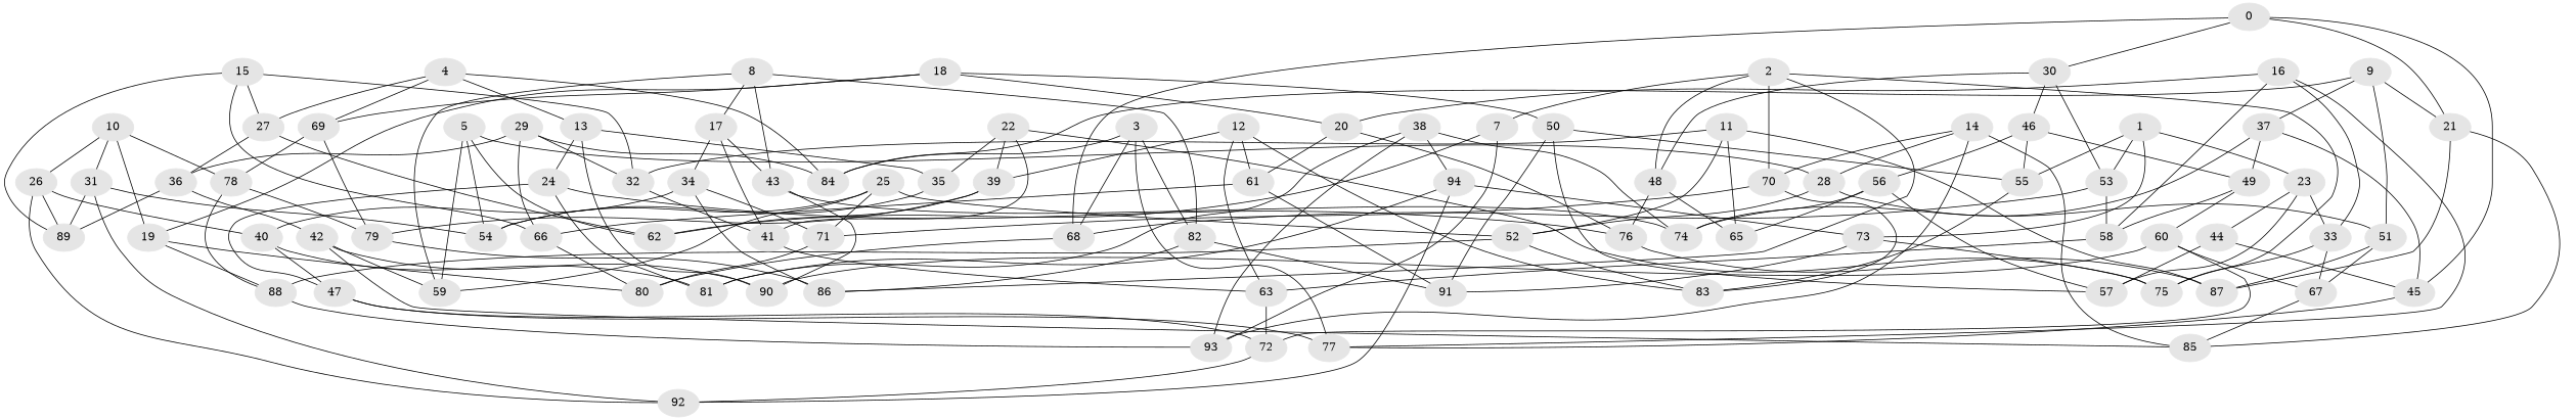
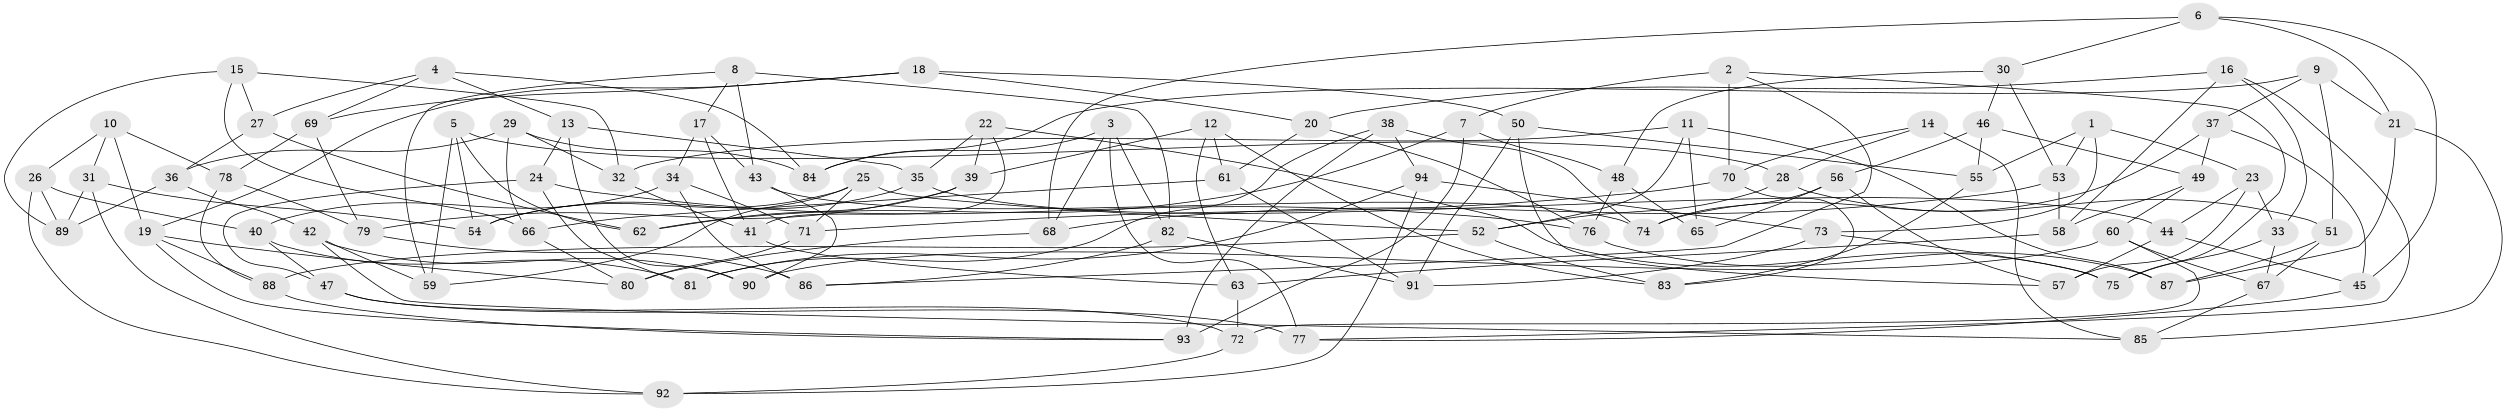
  graph {
    node [color=gray90 style=filled]
    1
    23
    53
    55
    73
    33
    44
    57
    68
    58
    83
    75
    91
    2
    7
    70
    86
    62
    48
    93
    71
    3
    77
    82
    84
    80
    4
    13
    27
    69
    24
    35
    90
    36
    78
    79
    5
    28
    54
    59
    51
    52
-   6 [label=0]
+   6
    21
    30
    45
    87
    85
    46
    65
    76
    8
    17
    43
    34
    41
    74
    9
    37
    49
    67
    10
    19
    26
    31
    88
    89
    40
    92
    11
    32
    12
    39
    61
    63
    66
    72
    47
    81
    14
    15
    16
    20
    18
    50
    22
    25
    42
    29
    56
    60
    38
    n93 [label=94]
    1 -- 23
    1 -- 53
    1 -- 55
    1 -- 73
    23 -- 33
    23 -- 44
    23 -- 57
    53 -- 68
    53 -- 58
    55 -- 83
    73 -- 75
    73 -- 91
    33 -- 75
    33 -- 67
    44 -- 57
    44 -- 45
    68 -- 80
    58 -- 63
    2 -- 75
    2 -- 7
    2 -- 70
    2 -- 86
    7 -- 62
-   2 -- 48
+   7 -- 48
    7 -- 93
    70 -- 83
    70 -- 71
    48 -- 65
    48 -- 76
    71 -- 80
    3 -- 68
    3 -- 77
    3 -- 82
    3 -- 84
    82 -- 91
    82 -- 86
    4 -- 84
    4 -- 13
    4 -- 27
    4 -- 69
    13 -- 24
    13 -- 35
    13 -- 90
    27 -- 62
    27 -- 36
    69 -- 78
    69 -- 79
    24 -- 76
    24 -- 47
    24 -- 81
+   35 -- 44
    35 -- 54
    36 -- 89
    36 -- 42
    78 -- 79
    78 -- 88
    79 -- 86
    5 -- 62
    5 -- 28
    5 -- 54
    5 -- 59
    28 -- 51
    28 -- 52
    51 -- 87
    51 -- 67
    52 -- 83
    52 -- 88
    6 -- 68
    6 -- 21
    6 -- 30
    6 -- 45
    21 -- 87
    21 -- 85
    30 -- 53
    30 -- 48
    30 -- 46
    45 -- 77
    46 -- 55
    46 -- 49
    46 -- 56
    76 -- 87
    8 -- 82
    8 -- 59
    8 -- 17
    8 -- 43
    17 -- 43
    17 -- 34
    17 -- 41
    43 -- 90
    43 -- 74
    34 -- 86
    34 -- 71
    34 -- 40
    41 -- 63
    9 -- 84
    9 -- 51
    9 -- 21
    9 -- 37
    37 -- 45
    37 -- 74
    37 -- 49
    49 -- 58
    49 -- 60
    67 -- 85
    10 -- 78
    10 -- 19
    10 -- 26
    10 -- 31
    19 -- 80
    19 -- 88
    26 -- 89
    26 -- 40
    26 -- 92
    31 -- 54
    31 -- 89
    31 -- 92
    88 -- 93
    40 -- 47
    40 -- 81
    11 -- 52
    11 -- 87
    11 -- 65
    11 -- 32
    32 -- 41
    12 -- 83
    12 -- 39
    12 -- 61
    12 -- 63
    39 -- 62
    39 -- 79
    61 -- 91
    61 -- 66
    63 -- 72
    66 -- 80
    72 -- 92
    47 -- 77
    47 -- 72
    14 -- 70
-   14 -- 93
+   19 -- 93
    14 -- 28
    14 -- 85
    15 -- 27
    15 -- 89
    15 -- 32
    15 -- 66
    16 -- 33
    16 -- 58
    16 -- 77
    16 -- 20
    20 -- 76
    20 -- 61
    18 -- 69
    18 -- 19
    18 -- 20
    18 -- 50
    50 -- 55
    50 -- 57
    50 -- 91
    22 -- 75
    22 -- 35
    22 -- 41
    22 -- 39
    25 -- 71
    25 -- 54
    25 -- 59
    25 -- 52
    42 -- 90
    42 -- 59
    42 -- 85
    29 -- 84
    29 -- 36
    29 -- 32
    29 -- 66
    56 -- 57
    56 -- 65
    56 -- 74
    60 -- 90
    60 -- 67
    60 -- 72
    38 -- 93
    38 -- 74
    38 -- 81
    38 -- n93
    n93 -- 73
    n93 -- 92
    n93 -- 81
  }
